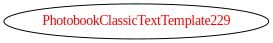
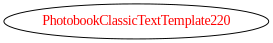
  digraph {
    concentrate=true
    rankdir=LR
    ranksep=2.0
    splines=ortho
    fontname="Liberation Serif"
-   PhotobookClassicTextTemplate220 [fontcolor=red fontname="Liberation Serif" label=PhotobookClassicTextTemplate229]
+   PhotobookClassicTextTemplate220 [fontcolor=red fontname="Liberation Serif"]
  }
